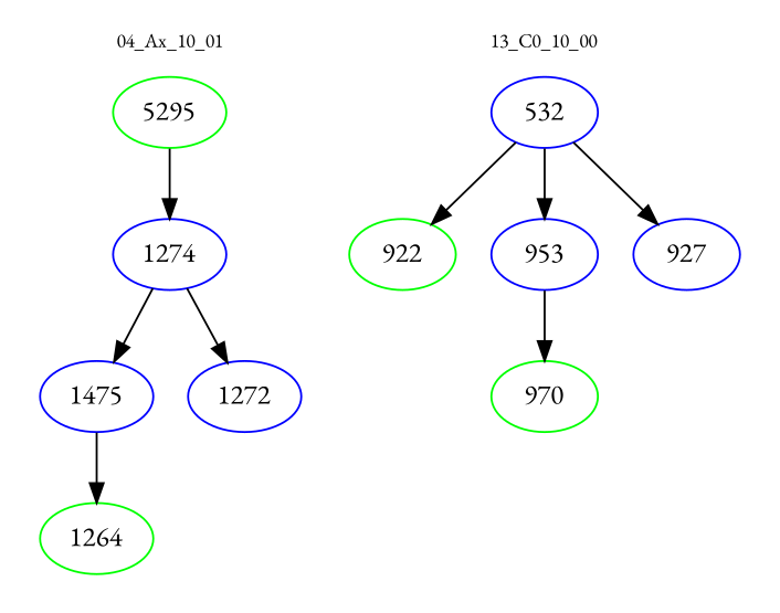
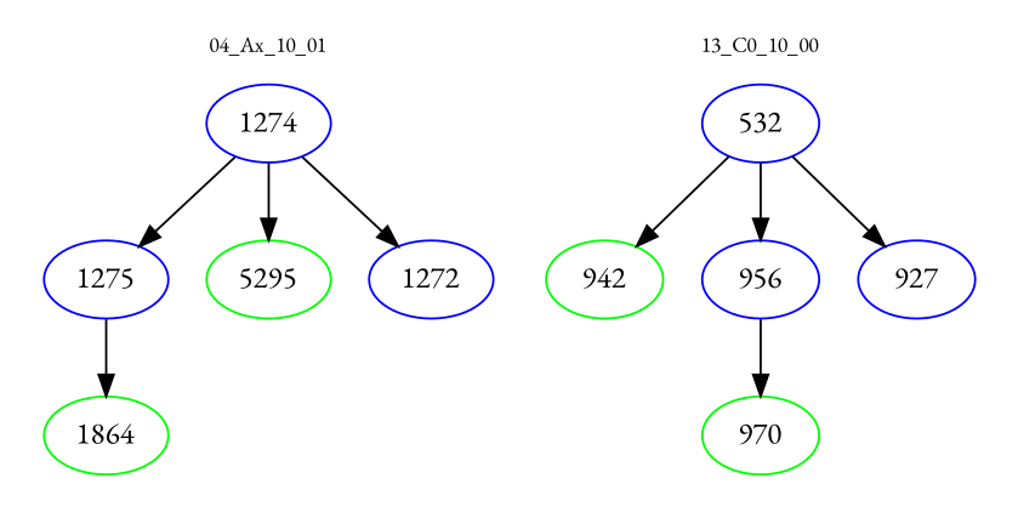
  digraph {
    fontname="EB Garamond"
    node [color=blue fontname="EB Garamond"]
    edge [color=black fontname="EB Garamond"]
    n1 [label=1274]
-   n2 [label=1475]
+   n2 [label=1275]
    n3 [color=green label=5295]
    n4 [label=1272]
-   n5 [color=green label=1264]
+   n5 [color=green label=1864]
    n6 [label=532]
-   n7 [color=green label=922]
-   n8 [label=953]
+   n7 [color=green label=942]
+   n8 [label=956]
    n9 [label=927]
    n10 [color=green label=970]
    subgraph cluster_1 {
      color=white
      fontsize=10
      label="04_Ax_10_01"
      n1
      n2
      n3
      n4
      n5
    }
    subgraph cluster_2 {
      color=white
      fontsize=10
      label="13_C0_10_00"
      n6
      n7
      n8
      n9
      n10
    }
    n1 -> n2
-   n3 -> n1
+   n1 -> n3
    n1 -> n4
    n2 -> n5
    n6 -> n7
    n6 -> n8
    n6 -> n9
    n8 -> n10
  }
